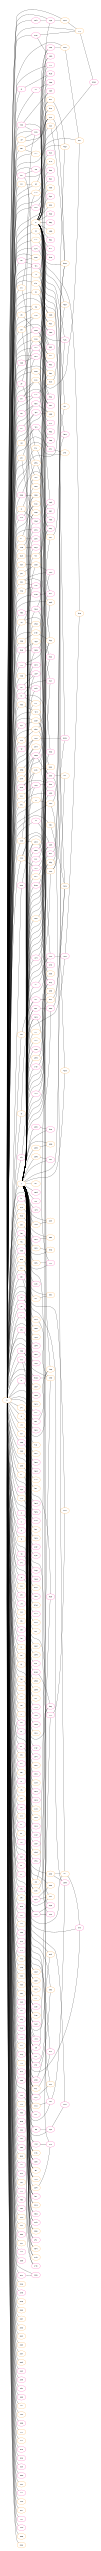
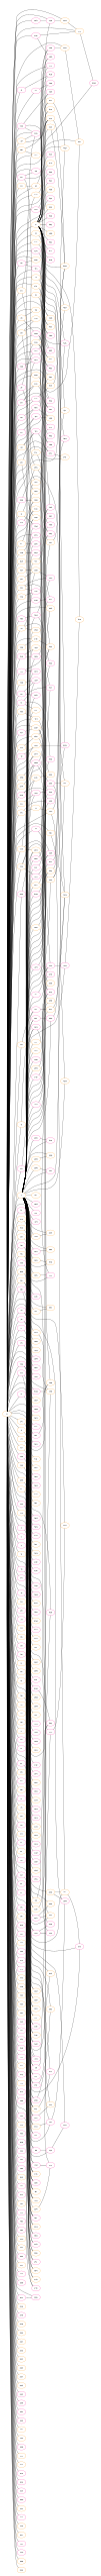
  graph {
    fontname="Fira Sans"
    rankdir=LR
    node [color=deeppink fontname="Fira Sans"]
    edge [fontname="Fira Sans"]
    0 [color=darkorange]
    1 [color=darkorange]
    2 [color=darkorange]
    3
    4 [color=darkorange]
    5
    6 [color=darkorange]
    7
    8
    9 [color=darkorange]
    10 [color=darkorange]
    11 [color=darkorange]
    12
    13
    14
    15 [color=darkorange]
    16
    17
    18 [color=darkorange]
    19 [color=darkorange]
    20 [color=darkorange]
    21 [color=darkorange]
    22
    23 [color=darkorange]
    24
    25 [color=darkorange]
    26 [color=darkorange]
    27 [color=darkorange]
    28 [color=darkorange]
    29
    30 [color=darkorange]
    31
    32 [color=darkorange]
    33 [color=darkorange]
    34
    35 [color=darkorange]
    36 [color=darkorange]
    37 [color=darkorange]
    38
    39
    40
    41 [color=darkorange]
    42 [color=darkorange]
    43
    44 [color=darkorange]
    45 [color=darkorange]
    46 [color=darkorange]
    47 [color=darkorange]
    48
    49 [color=darkorange]
    50 [color=darkorange]
    51
    52
    53 [color=darkorange]
    54
    55 [color=darkorange]
    56 [color=darkorange]
    57 [color=darkorange]
    58 [color=darkorange]
    59
    60
    61
    62
    63 [color=darkorange]
    64 [color=darkorange]
    65
    66 [color=darkorange]
    67
    68 [color=darkorange]
    69
    70
    71 [color=darkorange]
    72
    73 [color=darkorange]
    74 [color=darkorange]
    75 [color=darkorange]
    76 [color=darkorange]
    77
    78 [color=darkorange]
    79 [color=darkorange]
    80
    81 [color=darkorange]
    82
    83 [color=darkorange]
    84
    85
    86
    87
    88
    89
    90
    91
    92
    93
    94
    95 [color=darkorange]
    96 [color=darkorange]
    97
    98 [color=darkorange]
    99 [color=darkorange]
    100
    101
    102 [color=darkorange]
    103
    104
    105
    106
    107 [color=darkorange]
    108
    109
    110 [color=darkorange]
    111
    112 [color=darkorange]
    113
    114 [color=darkorange]
    115
    116 [color=darkorange]
    117 [color=darkorange]
    118 [color=darkorange]
    119 [color=darkorange]
    120 [color=darkorange]
    121 [color=darkorange]
    122 [color=darkorange]
    123 [color=darkorange]
    124
    125 [color=darkorange]
    126
    127 [color=darkorange]
    128
    129 [color=darkorange]
    130
    131 [color=darkorange]
    132
    133 [color=darkorange]
    134 [color=darkorange]
    135 [color=darkorange]
    136
    137
    138
    139
    140 [color=darkorange]
    141 [color=darkorange]
    142 [color=darkorange]
    143 [color=darkorange]
    144 [color=darkorange]
    145
    146 [color=darkorange]
    147
    148
    149
    150 [color=darkorange]
    151
    152
    153
    154 [color=darkorange]
    155 [color=darkorange]
    156 [color=darkorange]
    157
    158 [color=darkorange]
    159 [color=darkorange]
    160
    161
    162
    163
    164 [color=darkorange]
    165 [color=darkorange]
    166 [color=darkorange]
    167
    168
    169 [color=darkorange]
    170
    171 [color=darkorange]
    172
    173
    174
    175
    176
    177
    178 [color=darkorange]
    179
    180 [color=darkorange]
    181
    182
    183
    184 [color=darkorange]
    185
    186
    187 [color=darkorange]
    188
    189 [color=darkorange]
    190
    191 [color=darkorange]
    192
    193
    194 [color=darkorange]
    195
    196
    197 [color=darkorange]
    198
    199
    200 [color=darkorange]
    201 [color=darkorange]
    202 [color=darkorange]
    203
    204 [color=darkorange]
    205
    206
    207 [color=darkorange]
    208
    209
    210
    211
    212 [color=darkorange]
    213
    214 [color=darkorange]
    215
    216 [color=darkorange]
    217
    218
    219 [color=darkorange]
    220 [color=darkorange]
    221 [color=darkorange]
    222 [color=darkorange]
    223
    224 [color=darkorange]
    225 [color=darkorange]
    226 [color=darkorange]
    227 [color=darkorange]
    228
    229
    230 [color=darkorange]
    231 [color=darkorange]
    232 [color=darkorange]
    233 [color=darkorange]
    234 [color=darkorange]
    235
    236 [color=darkorange]
    237
    238
    239
    240 [color=darkorange]
    241
    242
    243
    244 [color=darkorange]
    245 [color=darkorange]
    246 [color=darkorange]
    247 [color=darkorange]
    248 [color=darkorange]
    249
    250 [color=darkorange]
    251 [color=darkorange]
    252 [color=darkorange]
    253
    254
    255 [color=darkorange]
    256
    257
    258 [color=darkorange]
    259 [color=darkorange]
    260
    261
    262 [color=darkorange]
    263
    264 [color=darkorange]
    n266 [color=darkorange label=965]
    266 [color=darkorange]
    267
    268
    269 [color=darkorange]
    270 [color=darkorange]
    442
    271
    272
    273
    274
    275 [color=darkorange]
    276
    277
    278
    279 [color=darkorange]
    280
    281 [color=darkorange]
    282 [color=darkorange]
    283
    284 [color=darkorange]
    285
    286 [color=darkorange]
    287 [color=darkorange]
    288
    289
    290 [color=darkorange]
    291
    292
    293 [color=darkorange]
    294 [color=darkorange]
    295 [color=darkorange]
    296 [color=darkorange]
    297
    298 [color=darkorange]
    299 [color=darkorange]
    300
    301
    302 [color=darkorange]
    303 [color=darkorange]
    304 [color=darkorange]
    305 [color=darkorange]
    306
    307 [color=darkorange]
    308
    309
    310 [color=darkorange]
    311
    312
    313
    314
    315 [color=darkorange]
    316 [color=darkorange]
    317
    318
    319
    320 [color=darkorange]
    321 [color=darkorange]
    322
    323
    324 [color=darkorange]
    325
    326
    327
    328 [color=darkorange]
    329 [color=darkorange]
    330 [color=darkorange]
    331 [color=darkorange]
    332 [color=darkorange]
    333
    334
    335 [color=darkorange]
    336
    337
    338 [color=darkorange]
    339
    340 [color=darkorange]
    341
    342 [color=darkorange]
    343
    344 [color=darkorange]
    345
    346
    347
    348 [color=darkorange]
    349 [color=darkorange]
    350
    351
    352 [color=darkorange]
    353 [color=darkorange]
    354 [color=darkorange]
    355 [color=darkorange]
    356
    357 [color=darkorange]
    358
    359 [color=darkorange]
    360
    361 [color=darkorange]
    362 [color=darkorange]
    363 [color=darkorange]
    364
    365
    366
    367
    368
    369
    370 [color=darkorange]
    371
    372
    373
    374 [color=darkorange]
    375 [color=darkorange]
    376 [color=darkorange]
    377 [color=darkorange]
    378 [color=darkorange]
    379
    380
    381
    382 [color=darkorange]
    383 [color=darkorange]
    384
    385 [color=darkorange]
    386 [color=darkorange]
    387 [color=darkorange]
    388 [color=darkorange]
    389 [color=darkorange]
    390
    391
    392
    393
    394
    395
    396
    397 [color=darkorange]
    398
    399
    400
    401 [color=darkorange]
    402
    403 [color=darkorange]
    404
    405
    406
    407
    408
    409 [color=darkorange]
    410
    411 [color=darkorange]
    412
    413 [color=darkorange]
    414 [color=darkorange]
    415 [color=darkorange]
    416
    n419 [label=717]
    418
    419 [color=darkorange]
    420
    421 [color=darkorange]
    422 [color=darkorange]
    423
    424
    425 [color=darkorange]
    426
    427
    428 [color=darkorange]
    429
    430 [color=darkorange]
    431
    432 [color=darkorange]
    433
    434 [color=darkorange]
    435
    436
    437
    438
    439 [color=darkorange]
    440 [color=darkorange]
    441 [color=darkorange]
    443
    444
    445
    446 [color=darkorange]
    447 [color=darkorange]
    448
    449 [color=darkorange]
    450 [color=darkorange]
    451
    452 [color=darkorange]
    453 [color=darkorange]
    454 [color=darkorange]
    455
    456
    457
    458 [color=darkorange]
    459
    460 [color=darkorange]
    461 [color=darkorange]
    462
    463 [color=darkorange]
    464
    465
    466
    467 [color=darkorange]
    468 [color=darkorange]
    469 [color=darkorange]
    470
    471 [color=darkorange]
    472
    473 [color=darkorange]
    474 [color=darkorange]
    475
    476
    477 [color=darkorange]
    478
    479
    480
    481
    482
    483 [color=darkorange]
    484
    485 [color=darkorange]
    n487 [label=786]
    487
    488 [color=darkorange]
    489
    490
    491
    492
    493
    494
    495
    496
    497 [color=darkorange]
    498
    499 [color=darkorange]
    0 -- 1
    0 -- 2
    0 -- 3
    0 -- 4
    0 -- 5
    0 -- 6
    0 -- 7
    0 -- 8
    0 -- 9
    0 -- 10
    0 -- 11
    0 -- 12
    0 -- 13
    0 -- 14
    0 -- 15
    0 -- 16
    0 -- 17
    0 -- 18
    0 -- 19
    0 -- 20
    0 -- 21
    0 -- 22
    0 -- 23
    0 -- 24
    0 -- 25
    0 -- 26
    0 -- 27
    0 -- 28
    0 -- 29
    0 -- 30
    0 -- 31
    0 -- 32
    0 -- 33
    0 -- 34
    0 -- 35
    0 -- 36
    0 -- 37
    0 -- 38
    0 -- 39
    0 -- 40
    0 -- 41
    0 -- 42
    0 -- 43
    0 -- 44
    0 -- 45
    0 -- 46
    0 -- 47
    0 -- 48
    0 -- 49
    0 -- 50
    0 -- 51
    0 -- 52
    0 -- 53
    0 -- 54
    0 -- 55
    0 -- 56
    0 -- 57
    0 -- 58
    0 -- 59
    0 -- 60
    0 -- 61
    0 -- 62
    0 -- 63
    0 -- 64
    0 -- 65
    0 -- 66
    0 -- 67
    0 -- 68
    0 -- 69
    0 -- 70
    0 -- 71
    0 -- 72
    0 -- 73
    0 -- 74
    0 -- 75
    0 -- 76
    0 -- 77
    0 -- 78
    0 -- 79
    0 -- 80
    0 -- 81
    0 -- 82
    0 -- 83
    0 -- 84
    0 -- 85
    0 -- 86
    0 -- 87
    0 -- 88
    0 -- 89
    0 -- 90
    0 -- 91
    0 -- 92
    0 -- 93
    0 -- 94
    0 -- 95
    0 -- 96
    0 -- 97
    0 -- 98
-   0 -- 99
+   95 -- 99
    0 -- 100
    0 -- 101
    0 -- 102
    0 -- 103
    0 -- 104
    0 -- 105
    0 -- 106
    0 -- 107
    0 -- 108
    0 -- 109
    0 -- 110
    0 -- 111
    0 -- 112
    0 -- 113
    0 -- 114
    0 -- 115
    0 -- 116
    0 -- 117
    0 -- 118
    0 -- 119
    0 -- 120
    0 -- 121
    0 -- 122
    0 -- 123
    0 -- 124
    0 -- 125
    0 -- 126
    0 -- 127
    0 -- 128
    0 -- 129
    0 -- 130
    0 -- 131
    0 -- 132
    0 -- 133
    0 -- 134
    0 -- 135
    0 -- 136
    0 -- 137
    0 -- 138
    0 -- 139
    0 -- 140
    0 -- 141
    0 -- 142
    0 -- 143
    0 -- 144
    0 -- 145
    0 -- 146
    0 -- 147
    0 -- 148
    0 -- 149
    0 -- 150
    0 -- 151
    0 -- 152
    0 -- 153
    0 -- 154
    0 -- 155
    0 -- 156
    0 -- 157
    0 -- 158
    0 -- 159
    0 -- 160
    0 -- 161
    0 -- 162
    0 -- 163
    0 -- 164
    0 -- 165
    0 -- 166
    0 -- 167
    0 -- 168
    0 -- 169
    0 -- 170
    0 -- 171
    0 -- 172
    0 -- 173
    0 -- 174
    0 -- 175
    0 -- 176
    0 -- 177
    0 -- 178
    0 -- 179
    0 -- 180
    0 -- 181
    0 -- 182
    0 -- 183
    0 -- 184
    0 -- 185
    0 -- 186
    0 -- 187
    0 -- 188
    0 -- 189
    0 -- 190
    0 -- 191
    0 -- 192
    0 -- 193
    0 -- 194
    0 -- 195
    0 -- 196
    0 -- 197
    0 -- 198
    0 -- 199
    0 -- 200
    0 -- 201
    0 -- 202
    0 -- 203
    0 -- 204
    0 -- 205
    0 -- 206
    0 -- 207
    0 -- 208
    0 -- 209
    0 -- 210
    0 -- 211
    0 -- 212
    0 -- 213
    0 -- 214
    0 -- 215
    0 -- 216
    0 -- 217
    0 -- 218
    0 -- 219
    0 -- 220
    0 -- 221
    0 -- 222
    0 -- 223
    0 -- 224
    0 -- 225
    0 -- 226
    0 -- 227
    0 -- 228
    0 -- 229
    0 -- 230
    0 -- 231
    0 -- 232
    0 -- 233
    0 -- 234
    0 -- 235
    0 -- 236
    0 -- 237
    0 -- 238
    0 -- 239
    0 -- 240
    0 -- 241
    0 -- 242
    0 -- 243
    0 -- 244
    0 -- 245
    0 -- 246
    0 -- 247
    0 -- 248
    0 -- 249
    0 -- 250
    0 -- 251
    0 -- 252
    0 -- 253
    0 -- 254
    0 -- 255
    0 -- 256
    0 -- 257
    0 -- 258
    0 -- 259
    0 -- 260
    0 -- 261
    0 -- 262
    0 -- 263
    0 -- 264
    0 -- n266
    0 -- 266
    0 -- 267
    0 -- 268
    0 -- 269
    0 -- 270
    0 -- 442
    1 -- 176
    1 -- 442
    1 -- 271
    1 -- 272
    1 -- 273
    1 -- 274
    1 -- 275
    1 -- 276
    1 -- 277
    1 -- 278
    1 -- 279
    1 -- 280
    1 -- 281
    1 -- 282
    1 -- 283
    1 -- 284
    1 -- 285
    1 -- 286
    1 -- 287
    1 -- 288
    1 -- 289
    1 -- 290
    1 -- 291
    1 -- 292
    1 -- 293
    1 -- 294
    1 -- 295
    1 -- 296
    1 -- 297
    1 -- 298
    1 -- 299
    1 -- 300
    1 -- 301
    1 -- 302
    1 -- 303
    1 -- 304
    1 -- 305
    1 -- 306
    1 -- 307
    1 -- 308
    1 -- 309
    1 -- 310
    1 -- 311
    1 -- 312
    1 -- 313
    1 -- 314
    1 -- 315
    1 -- 316
    1 -- 317
    1 -- 318
    1 -- 319
    1 -- 320
    1 -- 321
    1 -- 322
    1 -- 323
    1 -- 324
    1 -- 325
    1 -- 326
    1 -- 327
    1 -- 328
    1 -- 329
    1 -- 330
    1 -- 331
    1 -- 332
    1 -- 333
    1 -- 334
    1 -- 335
    1 -- 336
    1 -- 337
    1 -- 338
    1 -- 339
    1 -- 340
    1 -- 341
    1 -- 342
    1 -- 343
    1 -- 344
    1 -- 345
    1 -- 346
    1 -- 347
    1 -- 348
    1 -- 349
    1 -- 350
    1 -- 351
    1 -- 352
    1 -- 353
    1 -- 354
    1 -- 355
    1 -- 356
    1 -- 357
    1 -- 358
    1 -- 359
    1 -- 360
    1 -- 361
    1 -- 362
    1 -- 363
    1 -- 364
    1 -- 365
    1 -- 366
    1 -- 367
    1 -- 368
    1 -- 369
    1 -- 370
    1 -- 371
    1 -- 372
    1 -- 373
    1 -- 374
    1 -- 375
    1 -- 376
    1 -- 377
    1 -- 378
    1 -- 379
    1 -- 380
    1 -- 381
    1 -- 382
    1 -- 383
    1 -- 384
    1 -- 385
    1 -- 386
    1 -- 387
    1 -- 388
    1 -- 389
    1 -- 390
    1 -- 391
    1 -- 392
    1 -- 393
    1 -- 394
    1 -- 395
    1 -- 396
    1 -- 397
    1 -- 398
    1 -- 399
    1 -- 400
    1 -- 401
    1 -- 402
    1 -- 403
    1 -- 404
    1 -- 405
    1 -- 406
    1 -- 407
    1 -- 408
    1 -- 409
    1 -- 410
    1 -- 411
    1 -- 412
    1 -- 413
    1 -- 414
    1 -- 415
    1 -- 416
    1 -- n419
    1 -- 418
    1 -- 419
    1 -- 420
    1 -- 421
    1 -- 422
    1 -- 423
    1 -- 424
    1 -- 425
    1 -- 426
    1 -- 427
    1 -- 428
    1 -- 429
    1 -- 430
    1 -- 431
    1 -- 432
    1 -- 433
    1 -- 434
    1 -- 435
    1 -- 436
    1 -- 437
    1 -- 438
    1 -- 439
    1 -- 440
    1 -- 441
    1 -- 443
    1 -- 444
    1 -- 445
    1 -- 446
    1 -- 447
    1 -- 448
    1 -- 449
    1 -- 450
    1 -- 451
    2 -- 199
    2 -- 452
    2 -- 453
    2 -- 454
    2 -- 455
    2 -- 456
    2 -- 457
    2 -- 458
    2 -- 459
    2 -- 460
    2 -- 461
    2 -- 462
    2 -- 463
    2 -- 464
    2 -- 465
    2 -- 466
    2 -- 467
    2 -- 468
    2 -- 469
    2 -- 470
    2 -- 471
    2 -- 472
    2 -- 473
    2 -- 474
    2 -- 475
    2 -- 476
    2 -- 477
    2 -- 478
    2 -- 479
    2 -- 480
    2 -- 481
    2 -- 482
    2 -- 483
    2 -- 484
    2 -- 485
    2 -- n487
    2 -- 487
    2 -- 488
    2 -- 489
    2 -- 490
    2 -- 491
    2 -- 492
    2 -- 493
    2 -- 494
    2 -- 495
    2 -- 496
    2 -- 497
    2 -- 498
    2 -- 499
    3 -- 233
    4 -- 315
    6 -- 346
    6 -- 460
    8 -- 459
    9 -- 292
    10 -- 380
    12 -- 266
    13 -- 198
    15 -- 468
    16 -- 22
    16 -- 295
    16 -- 453
    17 -- 124
    19 -- 326
    20 -- 120
    20 -- 359
    21 -- 315
    23 -- 449
    24 -- 381
    25 -- 158
    25 -- 385
    26 -- 407
    26 -- 427
    27 -- 113
    27 -- 461
    28 -- 329
    30 -- 258
    30 -- 305
    30 -- 485
    33 -- 146
    34 -- 205
    35 -- 45
    37 -- 176
    37 -- 189
    39 -- 196
    42 -- 388
    43 -- 375
    44 -- 352
    45 -- 139
    48 -- 335
    49 -- 226
    51 -- 69
    52 -- 197
    53 -- 482
    54 -- 59
    54 -- 110
    58 -- 235
    58 -- 340
    58 -- 362
    59 -- 300
    62 -- 243
    63 -- 133
    63 -- 276
    68 -- 255
    68 -- 463
    69 -- 172
    70 -- 105
    70 -- 135
    70 -- 489
    71 -- 493
    72 -- 197
    72 -- 238
    73 -- 76
    73 -- 206
    74 -- 217
    77 -- 143
    77 -- 188
    78 -- 338
    84 -- 115
    84 -- 236
    85 -- 175
    87 -- 194
    88 -- 404
    89 -- 311
    89 -- n419
    90 -- 277
    90 -- 334
    91 -- 357
    91 -- 412
    91 -- 451
    94 -- 154
    95 -- 444
    97 -- 259
    98 -- 454
    99 -- 240
    104 -- 179
    105 -- 144
    105 -- 324
    107 -- 131
    108 -- 189
    110 -- 181
    111 -- 191
    111 -- 347
    112 -- 204
    112 -- 317
    112 -- 365
    113 -- 215
    114 -- 201
    114 -- 281
    114 -- 317
    115 -- 475
    116 -- 356
    118 -- 297
    118 -- 359
    120 -- 161
    120 -- 179
    120 -- 387
    121 -- 338
    126 -- 326
    127 -- 460
    128 -- 442
    129 -- 212
    130 -- 372
    131 -- 444
    132 -- 252
    132 -- 490
    134 -- 191
    135 -- 161
    136 -- 261
    136 -- 391
    138 -- 435
    139 -- 165
    140 -- 307
    141 -- 283
    142 -- 483
    143 -- 204
    144 -- 497
    146 -- 378
    146 -- 477
    149 -- 377
    149 -- 384
    150 -- 433
    151 -- 466
    153 -- 301
    153 -- 464
    156 -- 473
    158 -- 490
    163 -- 213
    164 -- 411
    165 -- 485
    169 -- 280
    170 -- 176
    170 -- 409
    170 -- 494
    171 -- 181
    171 -- 356
    171 -- 390
    172 -- 436
    173 -- 433
    174 -- 480
    175 -- 499
    178 -- 277
    179 -- 232
    180 -- 415
    181 -- 399
    188 -- 189
    188 -- 435
    189 -- 460
    193 -- 443
    196 -- 499
    197 -- 423
    205 -- 303
    206 -- 327
    206 -- 476
    210 -- 275
    210 -- 412
    211 -- 229
    212 -- 477
    214 -- 289
    215 -- 247
    217 -- 350
    223 -- 281
    224 -- 350
    228 -- 327
    228 -- 328
    230 -- 366
    232 -- 252
    238 -- 293
    240 -- 342
    240 -- 471
    244 -- 388
    248 -- 289
    252 -- 498
    256 -- 328
    259 -- 286
    259 -- 319
    266 -- 484
    271 -- 447
    274 -- 330
    274 -- 362
    275 -- 324
    278 -- 416
    279 -- 342
    279 -- 399
    280 -- 369
    280 -- 379
    281 -- 349
    283 -- 403
    284 -- 348
    285 -- 489
    286 -- 481
    286 -- 484
    288 -- 317
    289 -- 327
    289 -- 336
    292 -- 360
    294 -- 470
-   295 -- 336
+   295 -- 361
    296 -- 343
    300 -- 430
    304 -- 374
    313 -- 479
    320 -- 477
    325 -- 383
    336 -- 361
    336 -- 439
    338 -- 390
    341 -- 464
    342 -- n419
    347 -- 354
    351 -- 366
    360 -- 454
    365 -- 404
    366 -- 368
    368 -- 452
    370 -- 419
    375 -- 429
    376 -- 392
    380 -- 412
    381 -- 392
    382 -- 441
    384 -- 492
    387 -- 475
    393 -- 409
    400 -- 496
    402 -- 467
    403 -- 454
    406 -- 407
    408 -- 449
    411 -- n487
    425 -- 491
    428 -- 449
    443 -- 451
    443 -- 476
    447 -- 460
    463 -- 467
  }
